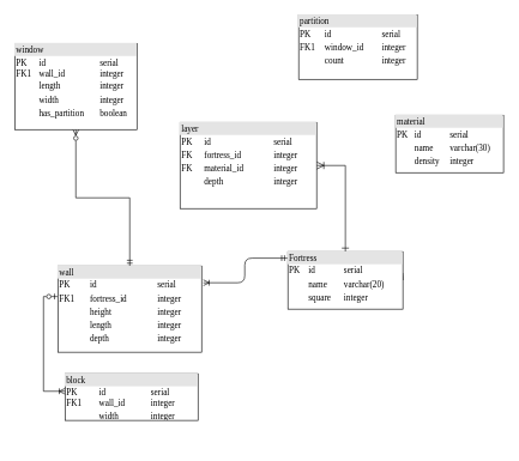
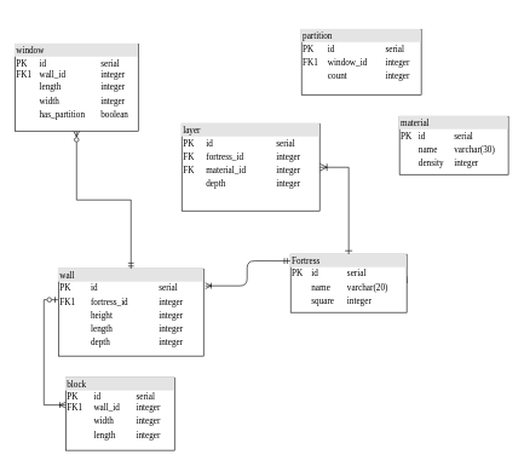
  <mxCell id="0" />
  <mxCell id="1" parent="0" />
  <mxCell id="2" style="edgeStyle=orthogonalEdgeStyle;html=1;exitX=-0.004;exitY=0.113;entryX=1.012;entryY=0.194;labelBackgroundColor=none;startArrow=ERmandOne;endArrow=ERoneToMany;fontFamily=Verdana;fontSize=12;align=left;startFill=0;endFill=0;exitDx=0;exitDy=0;entryDx=0;entryDy=0;entryPerimeter=0;exitPerimeter=0;" parent="1" source="6" target="9" edge="1"><mxGeometry relative="1" as="geometry" /></mxCell>
- <mxCell id="3" value="&lt;div style=&quot;box-sizing: border-box ; width: 100% ; background: #e4e4e4 ; padding: 2px&quot;&gt;block&lt;/div&gt;&lt;table style=&quot;width: 100% ; font-size: 1em&quot; cellpadding=&quot;2&quot; cellspacing=&quot;0&quot;&gt;&lt;tbody&gt;&lt;tr&gt;&lt;td&gt;PK&lt;br&gt;FK1&lt;/td&gt;&lt;td&gt;id&lt;br&gt;wall_id&lt;/td&gt;&lt;td&gt;serial&lt;br&gt;integer&lt;/td&gt;&lt;/tr&gt;&lt;tr&gt;&lt;td&gt;&lt;br&gt;&lt;/td&gt;&lt;td&gt;width&lt;/td&gt;&lt;td&gt;integer&lt;/td&gt;&lt;/tr&gt;&lt;tr&gt;&lt;td&gt;&lt;br&gt;&lt;/td&gt;&lt;td&gt;length&lt;br&gt;&lt;/td&gt;&lt;td&gt;integer&lt;/td&gt;&lt;/tr&gt;&lt;/tbody&gt;&lt;/table&gt;" style="verticalAlign=top;align=left;overflow=fill;html=1;rounded=0;shadow=0;comic=0;labelBackgroundColor=none;strokeWidth=1;fontFamily=Verdana;fontSize=12" parent="1" vertex="1"><mxGeometry x="90" y="520" width="185" height="65" as="geometry" /></mxCell>
+ <mxCell id="3" value="&lt;div style=&quot;box-sizing: border-box ; width: 100% ; background: #e4e4e4 ; padding: 2px&quot;&gt;block&lt;/div&gt;&lt;table style=&quot;width: 100% ; font-size: 1em&quot; cellpadding=&quot;2&quot; cellspacing=&quot;0&quot;&gt;&lt;tbody&gt;&lt;tr&gt;&lt;td&gt;PK&lt;br&gt;FK1&lt;/td&gt;&lt;td&gt;id&lt;br&gt;wall_id&lt;/td&gt;&lt;td&gt;serial&lt;br&gt;integer&lt;/td&gt;&lt;/tr&gt;&lt;tr&gt;&lt;td&gt;&lt;br&gt;&lt;/td&gt;&lt;td&gt;width&lt;/td&gt;&lt;td&gt;integer&lt;/td&gt;&lt;/tr&gt;&lt;tr&gt;&lt;td&gt;&lt;br&gt;&lt;/td&gt;&lt;td&gt;length&lt;br&gt;&lt;/td&gt;&lt;td&gt;integer&lt;/td&gt;&lt;/tr&gt;&lt;/tbody&gt;&lt;/table&gt;" style="verticalAlign=top;align=left;overflow=fill;html=1;rounded=0;shadow=0;comic=0;labelBackgroundColor=none;strokeWidth=1;fontFamily=Verdana;fontSize=12" parent="1" vertex="1"><mxGeometry x="90" y="520" width="150" height="100" as="geometry" /></mxCell>
  <mxCell id="4" style="edgeStyle=none;rounded=0;orthogonalLoop=1;jettySize=auto;html=1;fontSize=12;endArrow=ERmandOne;endFill=0;startSize=8;endSize=8;" parent="1" source="6" edge="1"><mxGeometry relative="1" as="geometry"><mxPoint x="550" y="385.333" as="targetPoint" /></mxGeometry></mxCell>
  <mxCell id="5" style="edgeStyle=none;rounded=0;orthogonalLoop=1;jettySize=auto;html=1;entryX=1;entryY=0.5;entryDx=0;entryDy=0;fontSize=12;endArrow=ERoneToMany;endFill=0;startSize=8;endSize=8;startArrow=ERone;startFill=0;" parent="1" source="6" target="12" edge="1"><mxGeometry relative="1" as="geometry"><Array as="points"><mxPoint x="480" y="230" /></Array></mxGeometry></mxCell>
  <mxCell id="6" value="&lt;div style=&quot;box-sizing: border-box ; width: 100% ; background: #e4e4e4 ; padding: 2px&quot;&gt;Fortress&lt;/div&gt;&lt;table style=&quot;width: 100% ; font-size: 1em&quot; cellpadding=&quot;2&quot; cellspacing=&quot;0&quot;&gt;&lt;tbody&gt;&lt;tr&gt;&lt;td&gt;PK&lt;/td&gt;&lt;td&gt;id&lt;/td&gt;&lt;td&gt;serial&lt;/td&gt;&lt;/tr&gt;&lt;tr&gt;&lt;td&gt;&lt;br&gt;&lt;/td&gt;&lt;td&gt;name&lt;/td&gt;&lt;td&gt;varchar(20)&lt;/td&gt;&lt;/tr&gt;&lt;tr&gt;&lt;td&gt;&lt;br&gt;&lt;/td&gt;&lt;td&gt;square&lt;/td&gt;&lt;td&gt;integer&lt;/td&gt;&lt;/tr&gt;&lt;/tbody&gt;&lt;/table&gt;" style="verticalAlign=top;align=left;overflow=fill;html=1;rounded=0;shadow=0;comic=0;labelBackgroundColor=none;strokeWidth=1;fontFamily=Verdana;fontSize=12" parent="1" vertex="1"><mxGeometry x="400" y="350" width="160" height="80" as="geometry" /></mxCell>
  <mxCell id="7" style="edgeStyle=orthogonalEdgeStyle;rounded=0;orthogonalLoop=1;jettySize=auto;html=1;entryX=0;entryY=0.375;entryDx=0;entryDy=0;entryPerimeter=0;startArrow=ERzeroToOne;startFill=0;endArrow=ERoneToMany;endFill=0;exitX=-0.003;exitY=0.354;exitDx=0;exitDy=0;exitPerimeter=0;" parent="1" source="9" target="3" edge="1"><mxGeometry relative="1" as="geometry" /></mxCell>
  <mxCell id="8" style="edgeStyle=orthogonalEdgeStyle;rounded=0;orthogonalLoop=1;jettySize=auto;html=1;entryX=0.5;entryY=1;entryDx=0;entryDy=0;startArrow=ERmandOne;startFill=0;endArrow=ERzeroToMany;endFill=0;" parent="1" source="9" target="10" edge="1"><mxGeometry relative="1" as="geometry" /></mxCell>
  <mxCell id="9" value="&lt;div style=&quot;box-sizing: border-box ; width: 100% ; background: #e4e4e4 ; padding: 2px&quot;&gt;wall&lt;/div&gt;&lt;table style=&quot;width: 100% ; font-size: 1em&quot; cellpadding=&quot;2&quot; cellspacing=&quot;0&quot;&gt;&lt;tbody&gt;&lt;tr&gt;&lt;td&gt;PK&lt;br&gt;&lt;/td&gt;&lt;td&gt;id&lt;br&gt;&lt;/td&gt;&lt;td&gt;serial&lt;/td&gt;&lt;/tr&gt;&lt;tr&gt;&lt;td&gt;FK1&lt;/td&gt;&lt;td&gt;fortress_id&lt;/td&gt;&lt;td&gt;integer&lt;/td&gt;&lt;/tr&gt;&lt;tr&gt;&lt;td&gt;&lt;br&gt;&lt;/td&gt;&lt;td&gt;height&lt;/td&gt;&lt;td&gt;integer&lt;/td&gt;&lt;/tr&gt;&lt;tr&gt;&lt;td&gt;&lt;br&gt;&lt;/td&gt;&lt;td&gt;length&lt;/td&gt;&lt;td&gt;integer&lt;/td&gt;&lt;/tr&gt;&lt;tr&gt;&lt;td&gt;&lt;br&gt;&lt;/td&gt;&lt;td&gt;depth&lt;/td&gt;&lt;td&gt;integer&lt;/td&gt;&lt;/tr&gt;&lt;/tbody&gt;&lt;/table&gt;" style="verticalAlign=top;align=left;overflow=fill;html=1;rounded=0;shadow=0;comic=0;labelBackgroundColor=none;strokeWidth=1;fontFamily=Verdana;fontSize=12" parent="1" vertex="1"><mxGeometry x="80" y="370" width="200" height="120" as="geometry" /></mxCell>
  <mxCell id="10" value="&lt;div style=&quot;box-sizing: border-box ; width: 100% ; background: #e4e4e4 ; padding: 2px&quot;&gt;window&lt;/div&gt;&lt;table style=&quot;width: 100% ; font-size: 1em&quot; cellpadding=&quot;2&quot; cellspacing=&quot;0&quot;&gt;&lt;tbody&gt;&lt;tr&gt;&lt;td&gt;PK&lt;br&gt;FK1&lt;/td&gt;&lt;td&gt;id&lt;br&gt;wall_id&lt;/td&gt;&lt;td&gt;serial&lt;br&gt;integer&lt;/td&gt;&lt;/tr&gt;&lt;tr&gt;&lt;td&gt;&lt;br&gt;&lt;/td&gt;&lt;td&gt;length&lt;br&gt;&lt;/td&gt;&lt;td&gt;integer&lt;/td&gt;&lt;/tr&gt;&lt;tr&gt;&lt;td&gt;&lt;br&gt;&lt;/td&gt;&lt;td&gt;width&lt;/td&gt;&lt;td&gt;integer&lt;/td&gt;&lt;/tr&gt;&lt;tr&gt;&lt;td&gt;&lt;br&gt;&lt;/td&gt;&lt;td&gt;has_partition&lt;br&gt;&lt;/td&gt;&lt;td&gt;boolean&lt;/td&gt;&lt;/tr&gt;&lt;tr&gt;&lt;td&gt;&lt;br&gt;&lt;/td&gt;&lt;td&gt;&lt;br&gt;&lt;br&gt;&lt;br&gt;&lt;/td&gt;&lt;td&gt;&lt;br&gt;&lt;/td&gt;&lt;/tr&gt;&lt;/tbody&gt;&lt;/table&gt;" style="verticalAlign=top;align=left;overflow=fill;html=1;rounded=0;shadow=0;comic=0;labelBackgroundColor=none;strokeWidth=1;fontFamily=Verdana;fontSize=12;" parent="1" vertex="1"><mxGeometry x="20" y="60" width="170" height="120" as="geometry" /></mxCell>
  <mxCell id="11" style="edgeStyle=none;curved=1;rounded=0;orthogonalLoop=1;jettySize=auto;html=1;fontSize=12;endArrow=ERmandOne;endFill=0;startSize=8;endSize=8;" parent="1" source="12" edge="1"><mxGeometry relative="1" as="geometry"><mxPoint x="420" y="234" as="targetPoint" /></mxGeometry></mxCell>
  <mxCell id="12" value="&lt;div style=&quot;box-sizing: border-box ; width: 100% ; background: #e4e4e4 ; padding: 2px&quot;&gt;layer&lt;/div&gt;&lt;table style=&quot;width: 100% ; font-size: 1em&quot; cellpadding=&quot;2&quot; cellspacing=&quot;0&quot;&gt;&lt;tbody&gt;&lt;tr&gt;&lt;td&gt;PK&lt;/td&gt;&lt;td&gt;id&lt;/td&gt;&lt;td&gt;serial&lt;/td&gt;&lt;/tr&gt;&lt;tr&gt;&lt;td&gt;FK&lt;/td&gt;&lt;td&gt;fortress_id&lt;/td&gt;&lt;td&gt;integer&lt;/td&gt;&lt;/tr&gt;&lt;tr&gt;&lt;td&gt;FK&lt;/td&gt;&lt;td&gt;material_id&lt;/td&gt;&lt;td&gt;integer&lt;/td&gt;&lt;/tr&gt;&lt;tr&gt;&lt;td&gt;&lt;br&gt;&lt;/td&gt;&lt;td&gt;depth&lt;/td&gt;&lt;td&gt;integer&lt;/td&gt;&lt;/tr&gt;&lt;/tbody&gt;&lt;/table&gt;" style="verticalAlign=top;align=left;overflow=fill;html=1;rounded=0;shadow=0;comic=0;labelBackgroundColor=none;strokeWidth=1;fontFamily=Verdana;fontSize=12" parent="1" vertex="1"><mxGeometry x="250" y="170" width="190" height="120" as="geometry" /></mxCell>
  <mxCell id="13" value="&lt;div style=&quot;box-sizing: border-box ; width: 100% ; background: #e4e4e4 ; padding: 2px&quot;&gt;material&lt;/div&gt;&lt;table style=&quot;width: 100% ; font-size: 1em&quot; cellpadding=&quot;2&quot; cellspacing=&quot;0&quot;&gt;&lt;tbody&gt;&lt;tr&gt;&lt;td&gt;PK&lt;/td&gt;&lt;td&gt;id&lt;/td&gt;&lt;td&gt;serial&lt;/td&gt;&lt;/tr&gt;&lt;tr&gt;&lt;td&gt;&lt;br&gt;&lt;/td&gt;&lt;td&gt;name&lt;/td&gt;&lt;td&gt;varchar(30)&lt;/td&gt;&lt;/tr&gt;&lt;tr&gt;&lt;td&gt;&lt;br&gt;&lt;/td&gt;&lt;td&gt;density&lt;br&gt;&lt;/td&gt;&lt;td&gt;integer&lt;/td&gt;&lt;/tr&gt;&lt;/tbody&gt;&lt;/table&gt;" style="verticalAlign=top;align=left;overflow=fill;html=1;rounded=0;shadow=0;comic=0;labelBackgroundColor=none;strokeWidth=1;fontFamily=Verdana;fontSize=12" parent="1" vertex="1"><mxGeometry x="550" y="160" width="150" height="80" as="geometry" /></mxCell>
  <mxCell id="14" style="edgeStyle=none;curved=1;rounded=0;orthogonalLoop=1;jettySize=auto;html=1;exitX=0.5;exitY=1;exitDx=0;exitDy=0;fontSize=12;startSize=8;endSize=8;" parent="1" source="6" target="6" edge="1"><mxGeometry relative="1" as="geometry" /></mxCell>
- <mxCell id="15" value="&lt;div style=&quot;box-sizing: border-box ; width: 100% ; background: #e4e4e4 ; padding: 2px&quot;&gt;partition&lt;/div&gt;&lt;table style=&quot;width: 100% ; font-size: 1em&quot; cellpadding=&quot;2&quot; cellspacing=&quot;0&quot;&gt;&lt;tbody&gt;&lt;tr&gt;&lt;td&gt;PK&lt;/td&gt;&lt;td&gt;id&lt;/td&gt;&lt;td&gt;serial&lt;/td&gt;&lt;/tr&gt;&lt;tr&gt;&lt;td&gt;FK1&lt;/td&gt;&lt;td&gt;window_id&lt;/td&gt;&lt;td&gt;integer&lt;/td&gt;&lt;/tr&gt;&lt;tr&gt;&lt;td&gt;&lt;br&gt;&lt;/td&gt;&lt;td&gt;count&lt;/td&gt;&lt;td&gt;integer&lt;/td&gt;&lt;/tr&gt;&lt;/tbody&gt;&lt;/table&gt;" style="verticalAlign=top;align=left;overflow=fill;html=1;rounded=0;shadow=0;comic=0;labelBackgroundColor=none;strokeWidth=1;fontFamily=Verdana;fontSize=12" parent="1" vertex="1"><mxGeometry x="415" y="20" width="165" height="90" as="geometry" /></mxCell>
+ <mxCell id="15" value="&lt;div style=&quot;box-sizing: border-box ; width: 100% ; background: #e4e4e4 ; padding: 2px&quot;&gt;partition&lt;/div&gt;&lt;table style=&quot;width: 100% ; font-size: 1em&quot; cellpadding=&quot;2&quot; cellspacing=&quot;0&quot;&gt;&lt;tbody&gt;&lt;tr&gt;&lt;td&gt;PK&lt;/td&gt;&lt;td&gt;id&lt;/td&gt;&lt;td&gt;serial&lt;/td&gt;&lt;/tr&gt;&lt;tr&gt;&lt;td&gt;FK1&lt;/td&gt;&lt;td&gt;window_id&lt;/td&gt;&lt;td&gt;integer&lt;/td&gt;&lt;/tr&gt;&lt;tr&gt;&lt;td&gt;&lt;br&gt;&lt;/td&gt;&lt;td&gt;count&lt;/td&gt;&lt;td&gt;integer&lt;/td&gt;&lt;/tr&gt;&lt;/tbody&gt;&lt;/table&gt;" style="verticalAlign=top;align=left;overflow=fill;html=1;rounded=0;shadow=0;comic=0;labelBackgroundColor=none;strokeWidth=1;fontFamily=Verdana;fontSize=12" parent="1" vertex="1"><mxGeometry x="415" y="40" width="165" height="90" as="geometry" /></mxCell>
